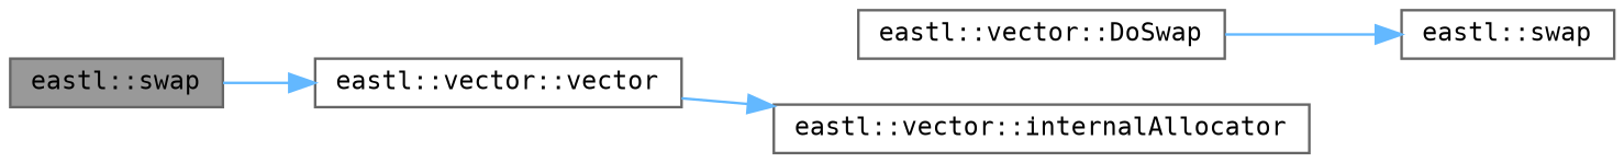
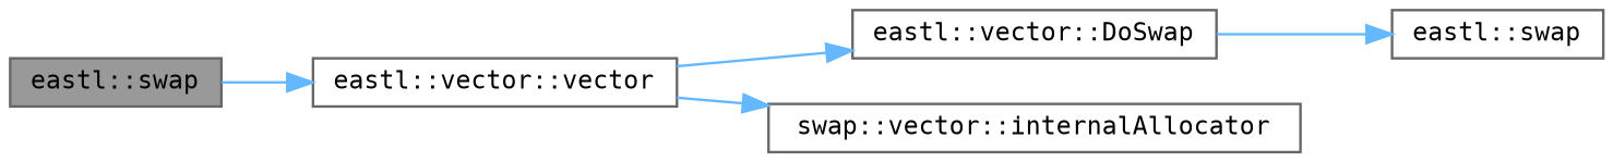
  digraph {
    fontname="DejaVu Sans Mono"
    rankdir=LR
    node [color=grey40 fillcolor=white fontname="DejaVu Sans Mono" fontsize=10 shape=box style=filled]
    edge [color=steelblue1 fontname="DejaVu Sans Mono" fontsize=10 labelfontname=Helvetica labelfontsize=10 style=solid]
    n1 [color=gray40 fillcolor=grey60 fontcolor=black height=0.2 label="eastl::swap" width=0.4]
    n2 [height=0.2 label="eastl::vector::vector" width=0.4]
    n3 [height=0.2 label="eastl::vector::DoSwap" width=0.4]
-   n4 [height=0.2 label="eastl::vector::internalAllocator" width=0.4]
+   n4 [height=0.2 label="swap::vector::internalAllocator" width=0.4]
    n5 [height=0.2 label="eastl::swap" width=0.4]
    n1 -> n2
+   n2 -> n3
    n2 -> n4
    n3 -> n5
  }
